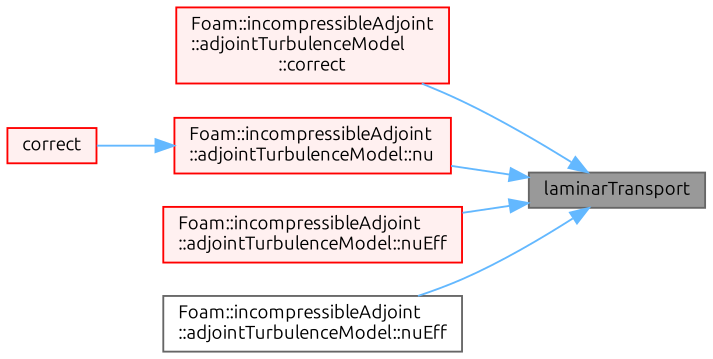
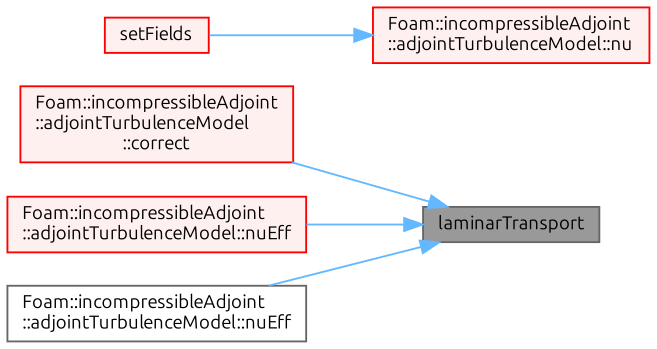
  digraph {
    fontname=Ubuntu
    rankdir=RL
    node [color=red fillcolor="#FFF0F0" fontname=Ubuntu fontsize=10 shape=box style=filled]
    edge [color=steelblue1 dir=back fontname=Ubuntu fontsize=10 labelfontname=Helvetica labelfontsize=10 style=solid]
    n1 [color=gray40 fillcolor=grey60 fontcolor=black height=0.2 label=laminarTransport width=0.4]
    n2 [height=0.2 label="Foam::incompressibleAdjoint\l::adjointTurbulenceModel\l::correct" width=0.4]
    n3 [height=0.2 label="Foam::incompressibleAdjoint\l::adjointTurbulenceModel::nu" width=0.4]
    n4 [height=0.2 label="Foam::incompressibleAdjoint\l::adjointTurbulenceModel::nuEff" width=0.4]
    n5 [color=grey40 fillcolor=white height=0.2 label="Foam::incompressibleAdjoint\l::adjointTurbulenceModel::nuEff" width=0.4]
-   n6 [height=0.2 label=correct width=0.4]
+   n6 [height=0.2 label=setFields width=0.4]
    n1 -> n2
-   n1 -> n3
    n1 -> n4
    n1 -> n5
    n3 -> n6
  }
